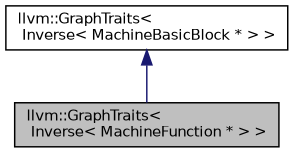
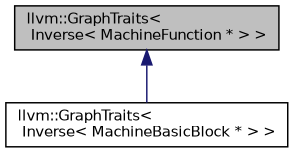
  digraph {
    node [color=black fontname=Helvetica fontsize=10 shape=box]
    n1 [fillcolor=grey75 fontcolor=black height=0.2 label="llvm::GraphTraits\<\l Inverse\< MachineFunction * \> \>" style=filled width=0.4]
    n2 [height=0.2 label="llvm::GraphTraits\<\l Inverse\< MachineBasicBlock * \> \>" width=0.4]
-   n2 -> n1 [color=midnightblue dir=back fontname=Helvetica fontsize=10 labelfontname=Helvetica labelfontsize=10 style=solid]
+   n1 -> n2 [color=midnightblue dir=back fontname=Helvetica fontsize=10 labelfontname=Helvetica labelfontsize=10 style=solid]
  }
